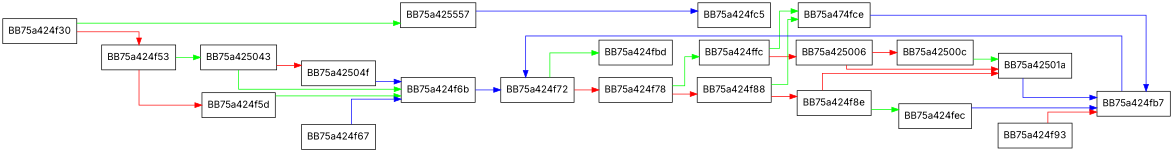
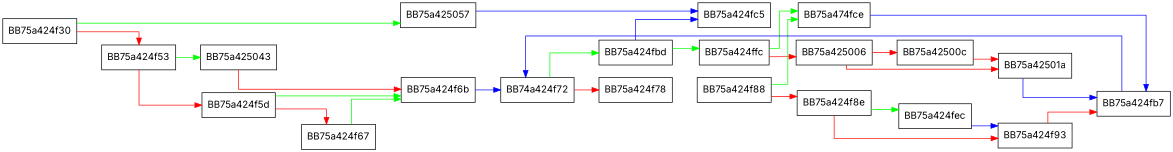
  digraph {
    fontname=Inter
    rankdir=LR
    splines=ortho
    node [fontname=Inter shape=box]
    edge [color=red fontname=Inter]
    BB75a424f30
-   BB75a425057 [label=BB75a425557]
+   BB75a425057
    BB75a424f53
    BB75a424fc5
    BB75a425043
    BB75a424f5d
    BB75a424f6b
-   BB75a42504f
    BB75a424f67
-   BB75a424f72
+   BB75a424f72 [label=BB74a424f72]
    BB75a424fbd
    BB75a424f78
    BB75a424ffc
    BB75a424f88
    n15 [label=BB75a474fce]
    BB75a425006
    BB75a424f8e
    BB75a424fb7
    BB75a42501a
    BB75a42500c
    BB75a424fec
    BB75a424f93
    BB75a424f30 -> BB75a425057 [color=green]
    BB75a424f30 -> BB75a424f53
    BB75a425057 -> BB75a424fc5 [color=blue]
    BB75a424f53 -> BB75a425043 [color=green]
    BB75a424f53 -> BB75a424f5d
-   BB75a425043 -> BB75a424f6b [color=green]
-   BB75a425043 -> BB75a42504f
+   BB75a425043 -> BB75a424f6b
    BB75a424f5d -> BB75a424f6b [color=green]
+   BB75a424f5d -> BB75a424f67
    BB75a424f6b -> BB75a424f72 [color=blue]
-   BB75a42504f -> BB75a424f6b [color=blue]
-   BB75a424f67 -> BB75a424f6b [color=blue]
+   BB75a424f67 -> BB75a424f6b [color=green]
    BB75a424f72 -> BB75a424fbd [color=green]
    BB75a424f72 -> BB75a424f78
-   BB75a424f78 -> BB75a424ffc [color=green]
-   BB75a424f78 -> BB75a424f88
+   BB75a424fbd -> BB75a424fc5 [color=blue]
+   BB75a424fbd -> BB75a424ffc [color=green]
    BB75a424ffc -> n15 [color=green]
    BB75a424ffc -> BB75a425006
    BB75a424f88 -> n15 [color=green]
    BB75a424f88 -> BB75a424f8e
    n15 -> BB75a424fb7 [color=blue]
    BB75a425006 -> BB75a42501a
    BB75a425006 -> BB75a42500c
    BB75a424f8e -> BB75a424fec [color=green]
-   BB75a424f8e -> BB75a42501a
+   BB75a424f8e -> BB75a424f93
    BB75a424fb7 -> BB75a424f72 [color=blue]
    BB75a42501a -> BB75a424fb7 [color=blue]
-   BB75a42500c -> BB75a42501a [color=green]
-   BB75a424fec -> BB75a424fb7 [color=blue]
+   BB75a42500c -> BB75a42501a
+   BB75a424fec -> BB75a424f93 [color=blue]
    BB75a424f93 -> BB75a424fb7
  }
